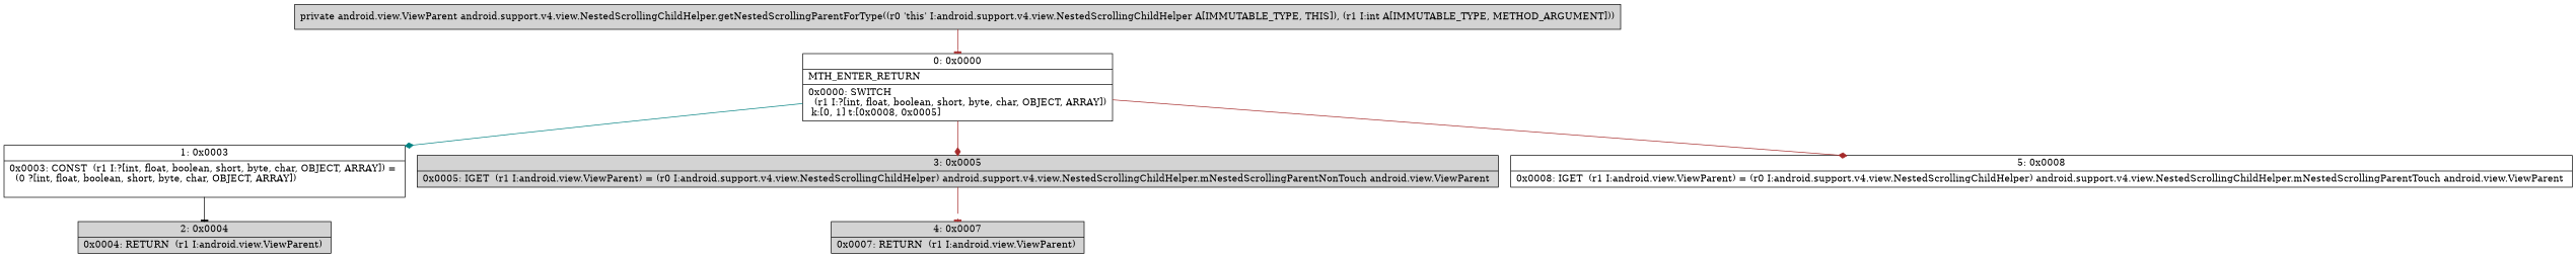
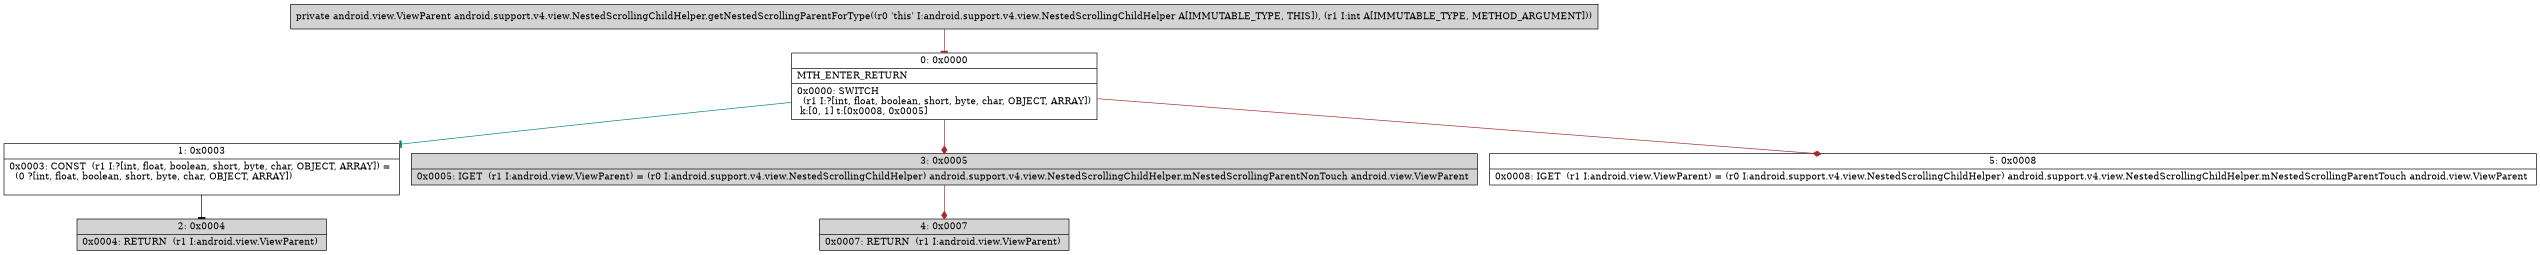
  digraph {
    node [fillcolor=lightgrey shape=record style=filled]
    edge [arrowhead=tee color=brown]
    n1 [fillcolor=white label="{0\:\ 0x0000|MTH_ENTER_RETURN\l|0x0000: SWITCH  \l  (r1 I:?[int, float, boolean, short, byte, char, OBJECT, ARRAY])\l k:[0, 1] t:[0x0008, 0x0005] \l}"]
    n2 [fillcolor=white label="{1\:\ 0x0003|0x0003: CONST  (r1 I:?[int, float, boolean, short, byte, char, OBJECT, ARRAY]) = \l  (0 ?[int, float, boolean, short, byte, char, OBJECT, ARRAY])\l \l}"]
    n3 [label="{3\:\ 0x0005|0x0005: IGET  (r1 I:android.view.ViewParent) = (r0 I:android.support.v4.view.NestedScrollingChildHelper) android.support.v4.view.NestedScrollingChildHelper.mNestedScrollingParentNonTouch android.view.ViewParent \l}"]
    n4 [fillcolor=white label="{5\:\ 0x0008|0x0008: IGET  (r1 I:android.view.ViewParent) = (r0 I:android.support.v4.view.NestedScrollingChildHelper) android.support.v4.view.NestedScrollingChildHelper.mNestedScrollingParentTouch android.view.ViewParent \l}"]
    n5 [label="{2\:\ 0x0004|0x0004: RETURN  (r1 I:android.view.ViewParent) \l}"]
    n6 [label="{4\:\ 0x0007|0x0007: RETURN  (r1 I:android.view.ViewParent) \l}"]
    n7 [label="{private android.view.ViewParent android.support.v4.view.NestedScrollingChildHelper.getNestedScrollingParentForType((r0 'this' I:android.support.v4.view.NestedScrollingChildHelper A[IMMUTABLE_TYPE, THIS]), (r1 I:int A[IMMUTABLE_TYPE, METHOD_ARGUMENT])) }"]
-   n1 -> n2 [arrowhead=diamond color=teal]
+   n1 -> n2 [color=teal]
    n1 -> n3 [arrowhead=diamond]
    n1 -> n4 [arrowhead=diamond]
    n2 -> n5 [color=black]
-   n3 -> n6
+   n3 -> n6 [arrowhead=diamond]
    n7 -> n1
  }
